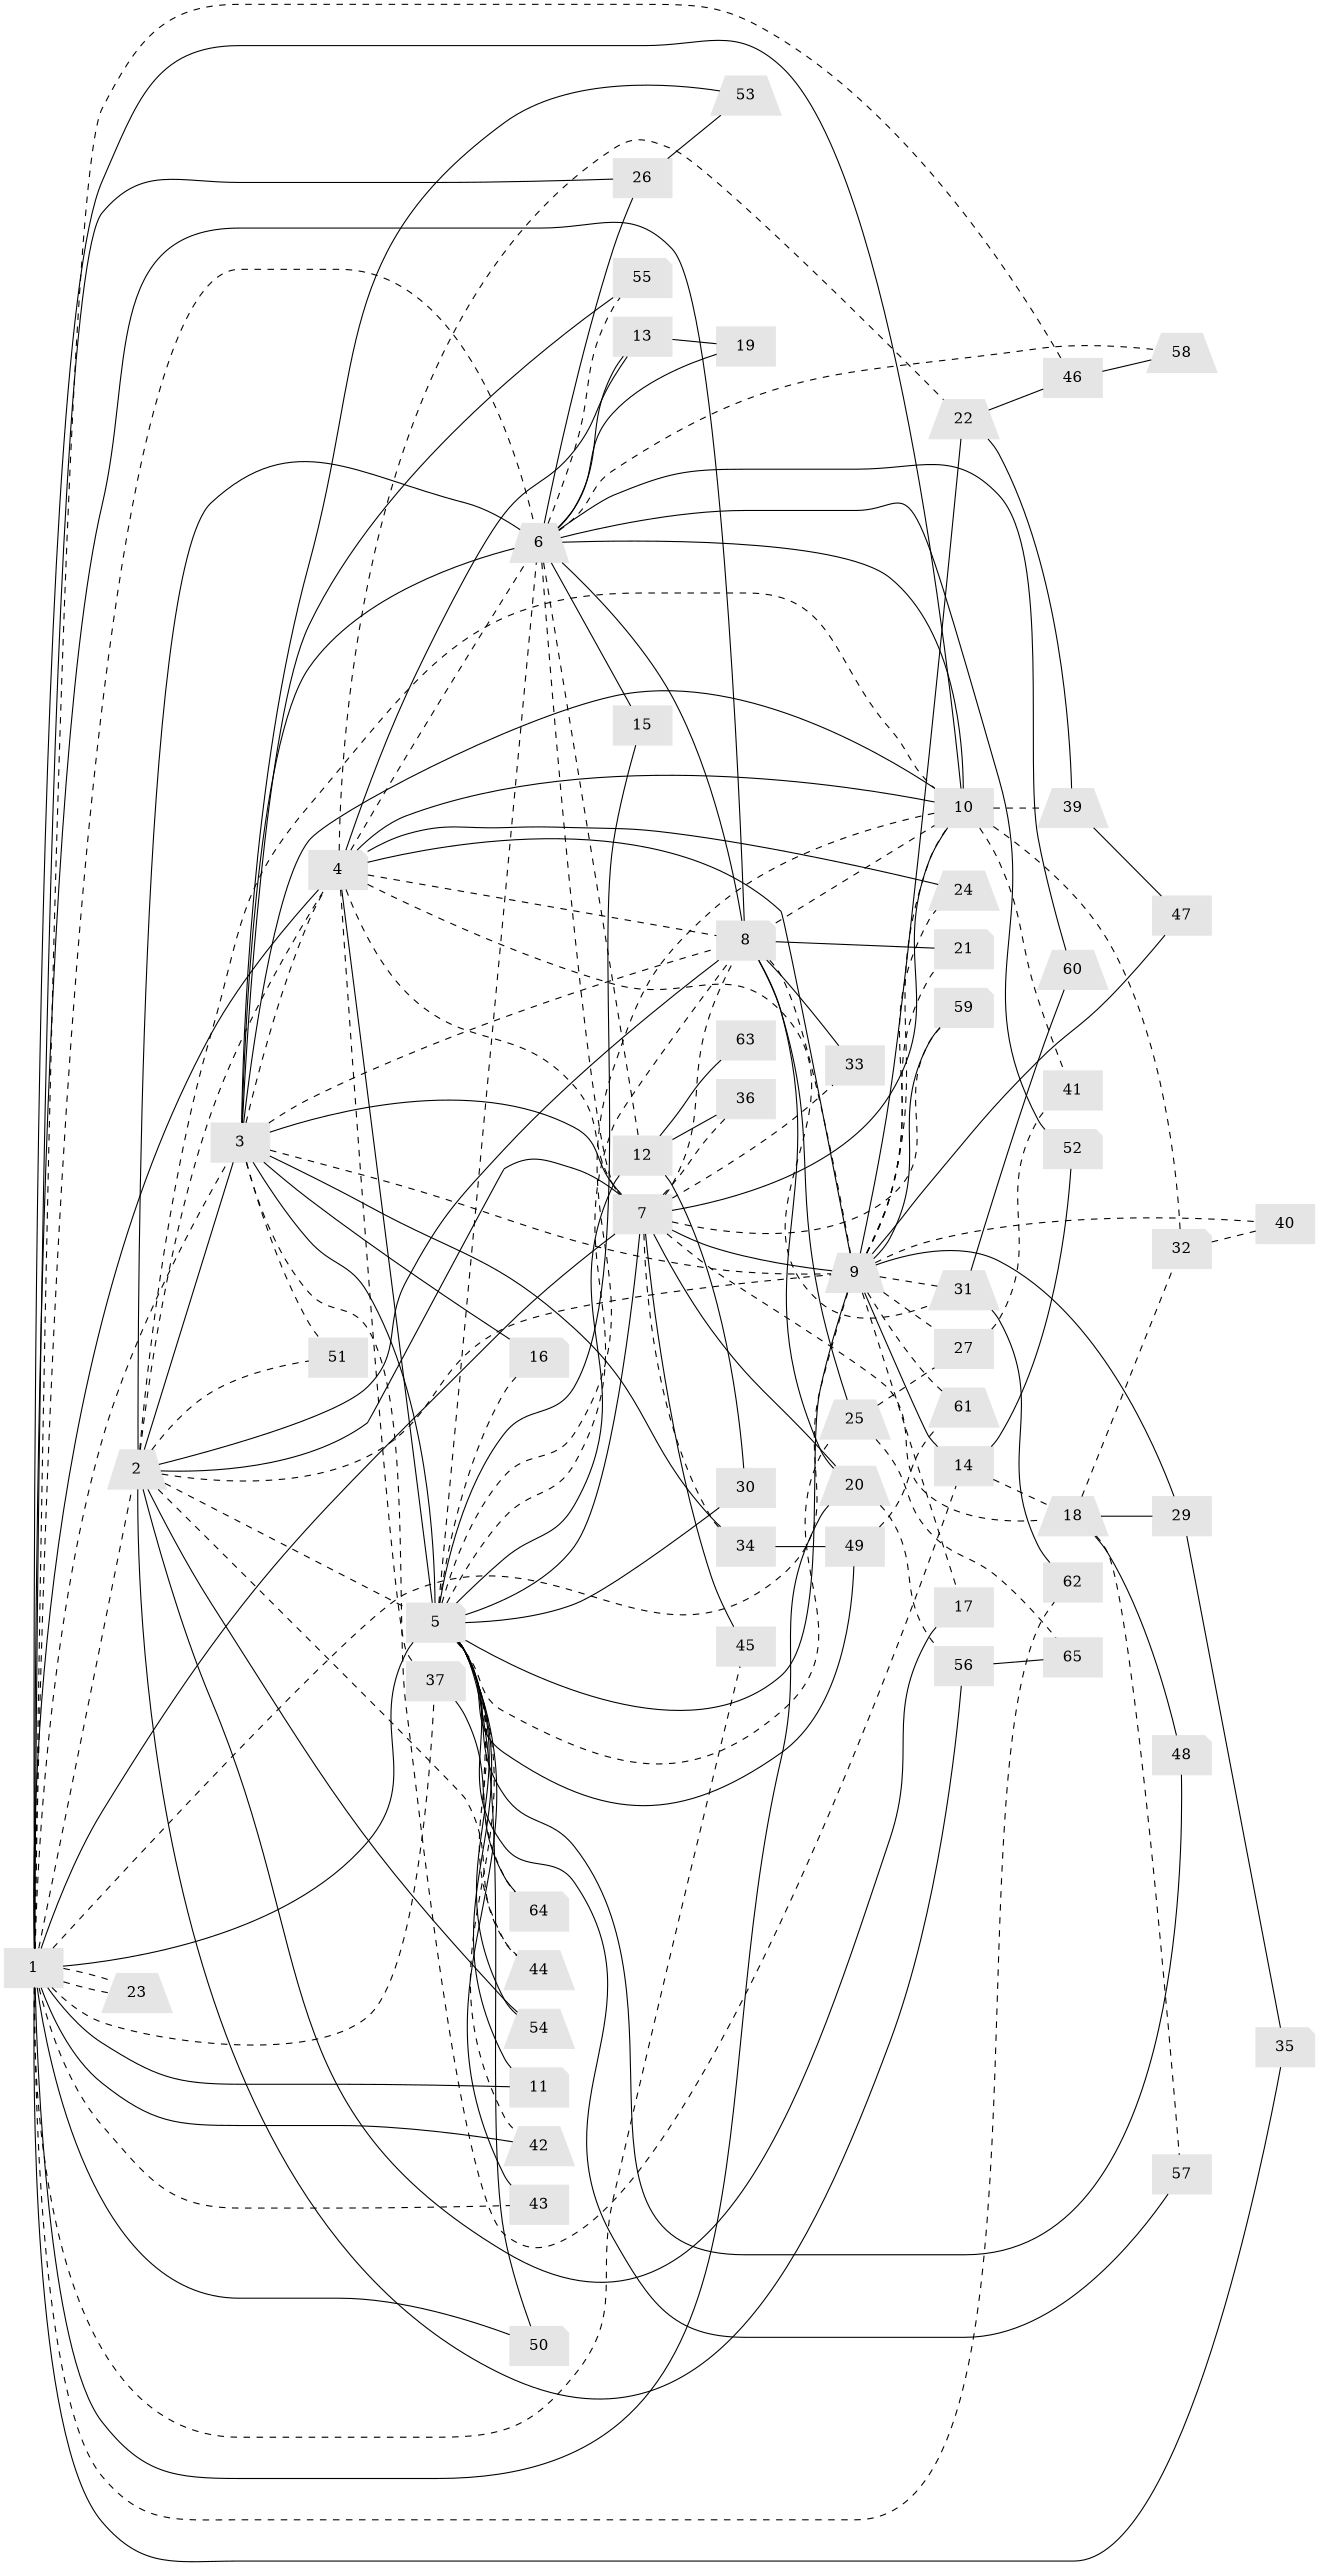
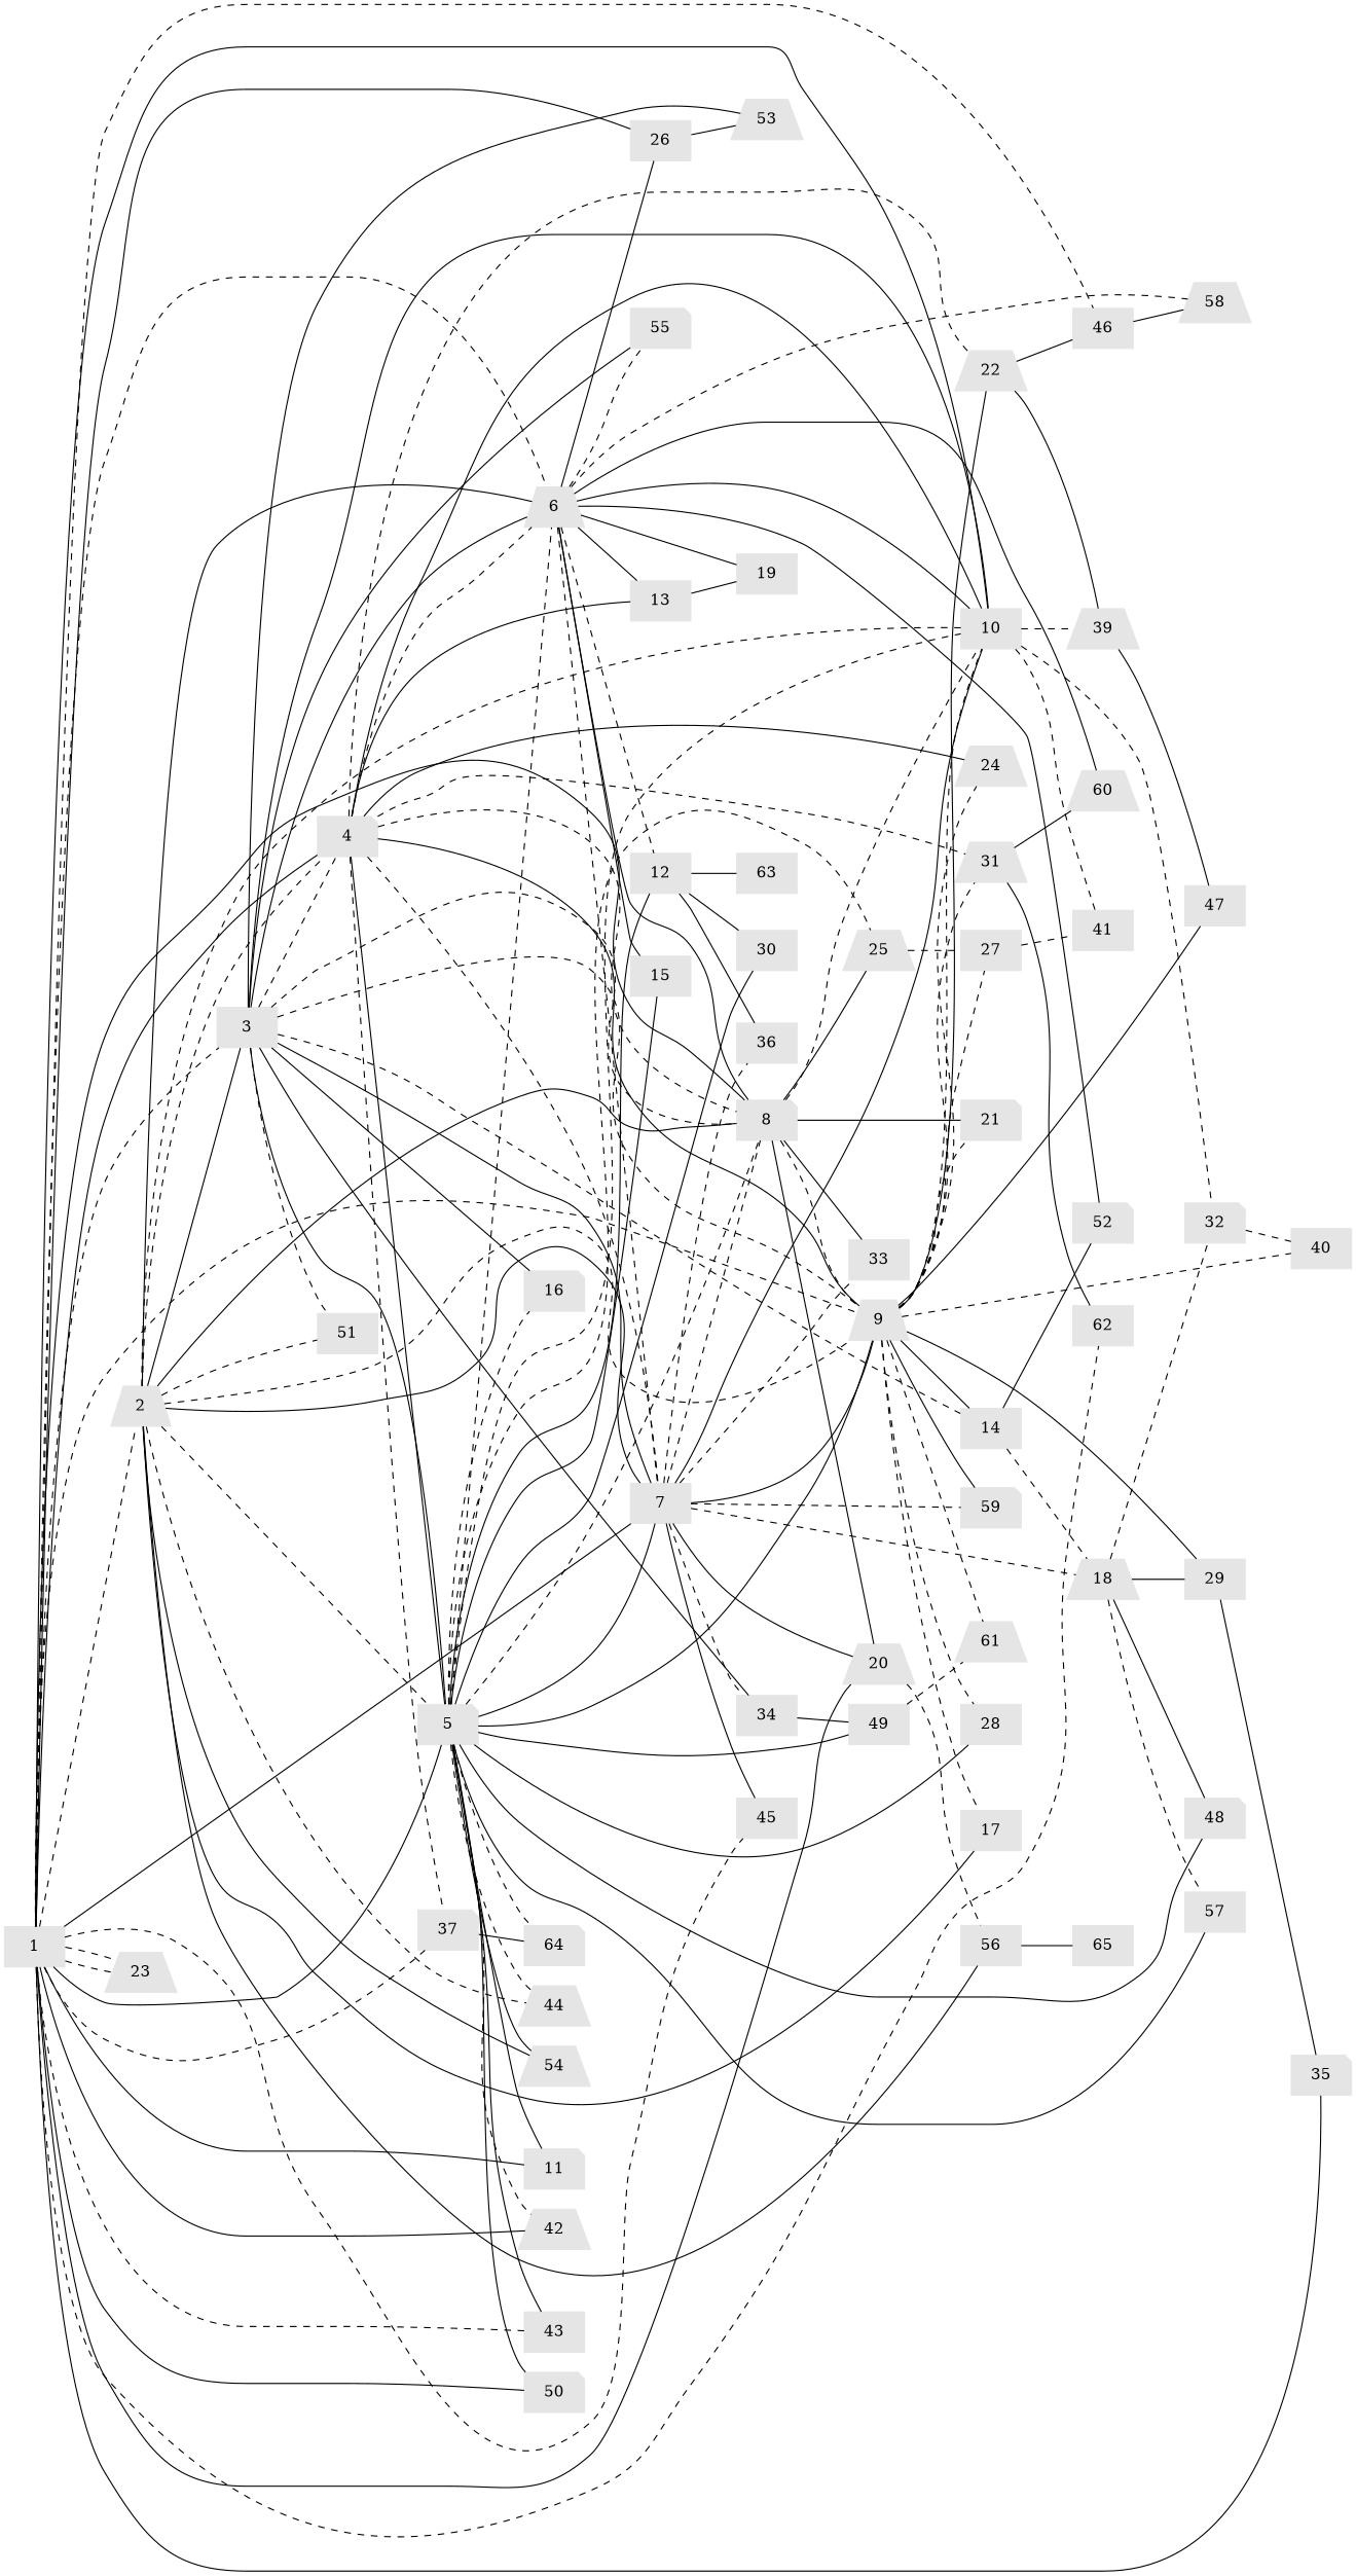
  graph {
    rankdir=LR
    node [color=gray90 shape=box style=filled]
    edge [style=solid]
    2 [shape=trapezium]
    1
    3
    4 [shape=note]
    5 [shape=note]
    6 [shape=trapezium]
    7
    8 [shape=note]
    9 [shape=trapezium]
    10
    11 [shape=note]
    23 [shape=trapezium]
    26
    35 [shape=note]
    37 [shape=note]
    42 [shape=trapezium]
    43
    45
    46
    50 [shape=note]
    62
    20 [shape=trapezium]
    17
    44 [shape=trapezium]
    51
    54 [shape=trapezium]
    56
    14
    16 [shape=note]
    34
    53 [shape=trapezium]
    55 [shape=note]
    13
    22 [shape=trapezium]
    24 [shape=trapezium]
    31 [shape=trapezium]
    12
    15
    25 [shape=trapezium]
+   28
    30
    48 [shape=note]
    49
    57
    64 [shape=note]
    19
    52 [shape=note]
    58 [shape=trapezium]
    60 [shape=trapezium]
    18 [shape=trapezium]
    33
    36
    59 [shape=note]
    21 [shape=note]
    27
    29
    40
    47
    61 [shape=trapezium]
    32 [shape=note]
    39 [shape=trapezium]
    41
    65
    63
    2 -- 3
    2 -- 4 [style=dashed]
    2 -- 5 [style=dashed]
    2 -- 6
    2 -- 7
    2 -- 8
    2 -- 9 [style=dashed]
    2 -- 10 [style=dashed]
    2 -- 17
    2 -- 44 [style=dashed]
    2 -- 51 [style=dashed]
    2 -- 54
    2 -- 56
    1 -- 2 [style=dashed]
    1 -- 3 [style=dashed]
    1 -- 4
    1 -- 5
    1 -- 6 [style=dashed]
    1 -- 7
    1 -- 8
    1 -- 9 [style=dashed]
    1 -- 10
    1 -- 11
    1 -- 23 [style=dashed]
    1 -- 23 [style=dashed]
    1 -- 26
    1 -- 35
    1 -- 37 [style=dashed]
    1 -- 42
    1 -- 43 [style=dashed]
    1 -- 45 [style=dashed]
    1 -- 46 [style=dashed]
    1 -- 50
    1 -- 62 [style=dashed]
    1 -- 20
    3 -- 4 [style=dashed]
    3 -- 5
    3 -- 6
    3 -- 7
    3 -- 8 [style=dashed]
    3 -- 9 [style=dashed]
    3 -- 10
    3 -- 51 [style=dashed]
    3 -- 14 [style=dashed]
    3 -- 16
    3 -- 34
    3 -- 53
    3 -- 55
    4 -- 5
    4 -- 6 [style=dashed]
    4 -- 7 [style=dashed]
    4 -- 8 [style=dashed]
    4 -- 9
    4 -- 10
    4 -- 37 [style=dashed]
    4 -- 13
    4 -- 22 [style=dashed]
    4 -- 24
    4 -- 31 [style=dashed]
    5 -- 6 [style=dashed]
    5 -- 7
    5 -- 8 [style=dashed]
    5 -- 9
    5 -- 10 [style=dashed]
    5 -- 11
    5 -- 42 [style=dashed]
    5 -- 43
    5 -- 50
    5 -- 44 [style=dashed]
    5 -- 54
    5 -- 16 [style=dashed]
    5 -- 12
    5 -- 15
    5 -- 25 [style=dashed]
+   5 -- 28
    5 -- 30
    5 -- 48
    5 -- 49
    5 -- 57
    5 -- 64 [style=dashed]
    6 -- 7 [style=dashed]
    6 -- 8
    6 -- 10
    6 -- 26
    6 -- 55 [style=dashed]
    6 -- 13
    6 -- 12 [style=dashed]
    6 -- 15
    6 -- 19
    6 -- 52
    6 -- 58 [style=dashed]
    6 -- 60
    7 -- 8 [style=dashed]
    7 -- 9
    7 -- 10
    7 -- 45
    7 -- 20
    7 -- 34 [style=dashed]
    7 -- 18 [style=dashed]
    7 -- 33 [style=dashed]
    7 -- 36 [style=dashed]
    7 -- 59 [style=dashed]
    8 -- 9 [style=dashed]
    8 -- 10 [style=dashed]
    8 -- 20
    8 -- 25
    8 -- 33
    8 -- 21
    9 -- 10 [style=dashed]
    9 -- 17 [style=dashed]
    9 -- 14
    9 -- 22
    9 -- 24 [style=dashed]
    9 -- 31 [style=dashed]
+   9 -- 28 [style=dashed]
    9 -- 59
    9 -- 21 [style=dashed]
    9 -- 27 [style=dashed]
    9 -- 29
    9 -- 40 [style=dashed]
    9 -- 47
    9 -- 61 [style=dashed]
    10 -- 32 [style=dashed]
    10 -- 39 [style=dashed]
    10 -- 41 [style=dashed]
    26 -- 53
    37 -- 64
    46 -- 58
    20 -- 56 [style=dashed]
    56 -- 65
    14 -- 52
    14 -- 18 [style=dashed]
    34 -- 49
    13 -- 19
    22 -- 46
    22 -- 39
    31 -- 62
    31 -- 60
    12 -- 30
    12 -- 36
    12 -- 63
    25 -- 27 [style=dashed]
-   25 -- 65 [style=dashed]
    49 -- 61 [style=dashed]
    18 -- 48
    18 -- 57 [style=dashed]
    18 -- 29
    18 -- 32 [style=dashed]
    27 -- 41 [style=dashed]
    29 -- 35
    32 -- 40 [style=dashed]
    39 -- 47
  }
